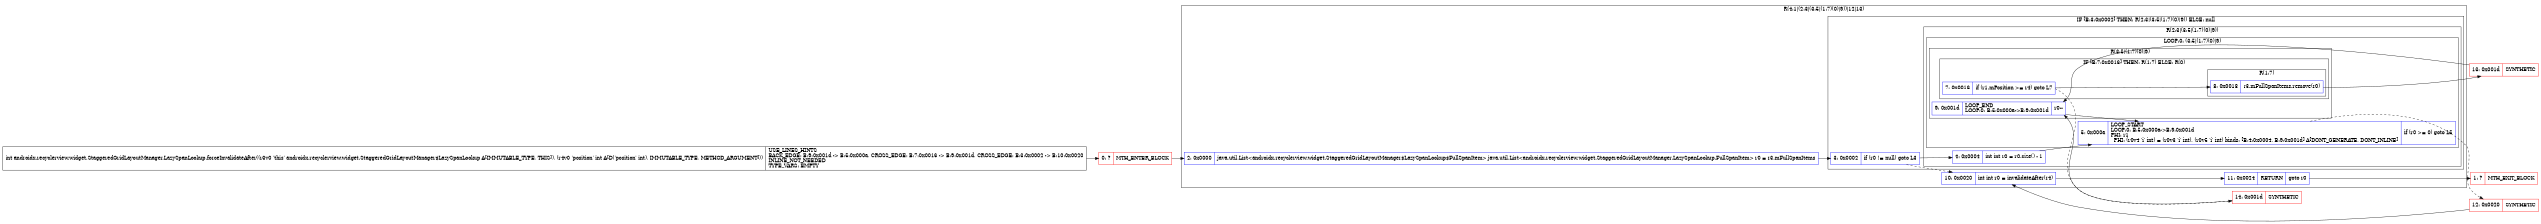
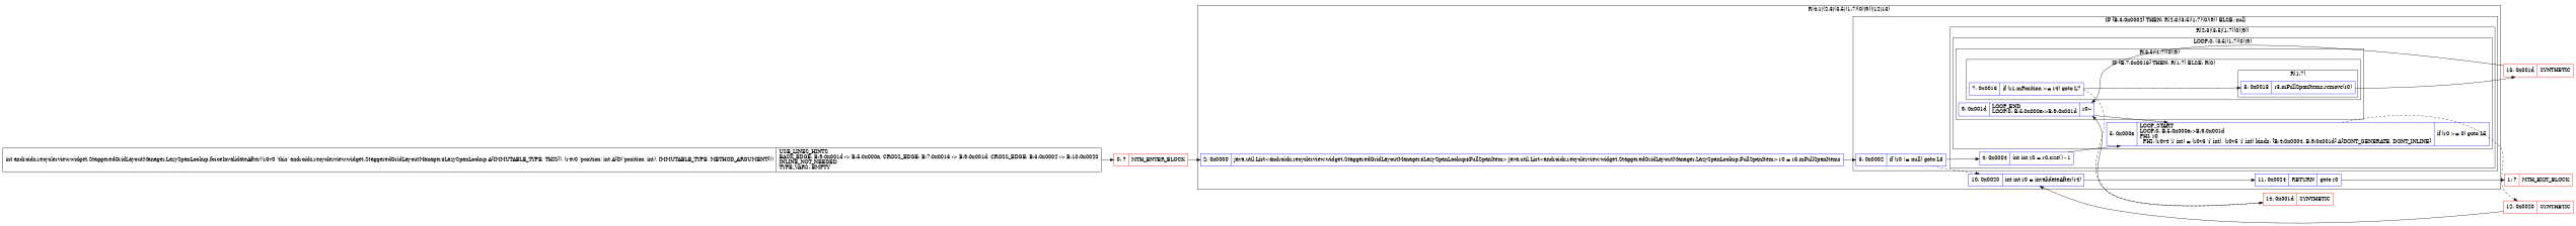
  digraph {
    rankdir=LR
    node [color=blue shape=record]
    n1 [label="{8\:\ 0x0018|r3.mFullSpanItems.remove(r0)\l}"]
    n2 [label="{7\:\ 0x0016|if (r1.mPosition \>= r4) goto L7\l}"]
    n3 [label="{9\:\ 0x001d|LOOP_END\lLOOP:0: B:5:0x000a\-\>B:9:0x001d\l|r0\-\-\l}"]
-   n4 [label="{5\:\ 0x000a|LOOP_START\lLOOP:0: B:5:0x000a\-\>B:9:0x001d\lPHI: r1 \l  PHI: (r0v4 'i' int) = (r0v3 'i' int), (r0v5 'i' int) binds: [B:4:0x0004, B:9:0x001d] A[DONT_GENERATE, DONT_INLINE]\l|if (r0 \>= 0) goto L5\l}"]
+   n4 [label="{5\:\ 0x000a|LOOP_START\lLOOP:0: B:5:0x000a\-\>B:9:0x001d\lPHI: r0 \l  PHI: (r0v4 'i' int) = (r0v3 'i' int), (r0v5 'i' int) binds: [B:4:0x0004, B:9:0x001d] A[DONT_GENERATE, DONT_INLINE]\l|if (r0 \>= 0) goto L5\l}"]
    n5 [label="{4\:\ 0x0004|int int r0 = r0.size() \- 1\l}"]
    n6 [label="{3\:\ 0x0002|if (r0 != null) goto L3\l}"]
    n7 [label="{2\:\ 0x0000|java.util.List\<androidx.recyclerview.widget.StaggeredGridLayoutManager$LazySpanLookup$FullSpanItem\> java.util.List\<androidx.recyclerview.widget.StaggeredGridLayoutManager.LazySpanLookup.FullSpanItem\> r0 = r3.mFullSpanItems\l}"]
    n8 [label="{10\:\ 0x0020|int int r0 = invalidateAfter(r4)\l}"]
    n9 [label="{11\:\ 0x0024|RETURN\l|goto r0\l}"]
    n10 [color=red label="{13\:\ 0x001d|SYNTHETIC\l}"]
    n11 [color=red label="{14\:\ 0x001d|SYNTHETIC\l}"]
    n12 [color=red label="{12\:\ 0x0020|SYNTHETIC\l}"]
    n13 [color=red label="{1\:\ ?|MTH_EXIT_BLOCK\l}"]
    n14 [color=red label="{0\:\ ?|MTH_ENTER_BLOCK\l}"]
    n15 [label="{int androidx.recyclerview.widget.StaggeredGridLayoutManager.LazySpanLookup.forceInvalidateAfter((r3v0 'this' androidx.recyclerview.widget.StaggeredGridLayoutManager$LazySpanLookup A[IMMUTABLE_TYPE, THIS]), (r4v0 'position' int A[D('position' int), IMMUTABLE_TYPE, METHOD_ARGUMENT]))  | USE_LINES_HINTS\lBACK_EDGE: B:9:0x001d \-\> B:5:0x000a, CROSS_EDGE: B:7:0x0016 \-\> B:9:0x001d, CROSS_EDGE: B:3:0x0002 \-\> B:10:0x0020\lINLINE_NOT_NEEDED\lTYPE_VARS: EMPTY\l}" color=""]
    subgraph cluster_1 {
      label="R(4:1|(2:3|(3:5|(1:7)(0)|9))|12|13)"
      n7
      n8
      n9
      subgraph cluster_2 {
        label="IF [B:3:0x0002] THEN: R(2:3|(3:5|(1:7)(0)|9)) ELSE: null"
        n6
        subgraph cluster_3 {
          label="R(2:3|(3:5|(1:7)(0)|9))"
          n5
          subgraph cluster_4 {
            label="LOOP:0: (3:5|(1:7)(0)|9)"
            n4
            subgraph cluster_5 {
              label="R(3:5|(1:7)(0)|9)"
              n3
              subgraph cluster_6 {
                label="IF [B:7:0x0016] THEN: R(1:7) ELSE: R(0)"
                n2
                subgraph cluster_7 {
                  label="R(1:7)"
                  n1
                }
                subgraph cluster_8 {
                  label="R(0)"
                }
              }
            }
          }
        }
      }
    }
    n1 -> n10
    n2 -> n1
    n2 -> n11 [style=dashed]
    n3 -> n4
    n4 -> n12 [style=dashed]
    n5 -> n4
    n6 -> n5
    n6 -> n8 [style=dashed]
    n7 -> n6
    n8 -> n9
    n9 -> n13
    n10 -> n3
    n11 -> n3
    n12 -> n8
    n14 -> n7
    n15 -> n14
  }
